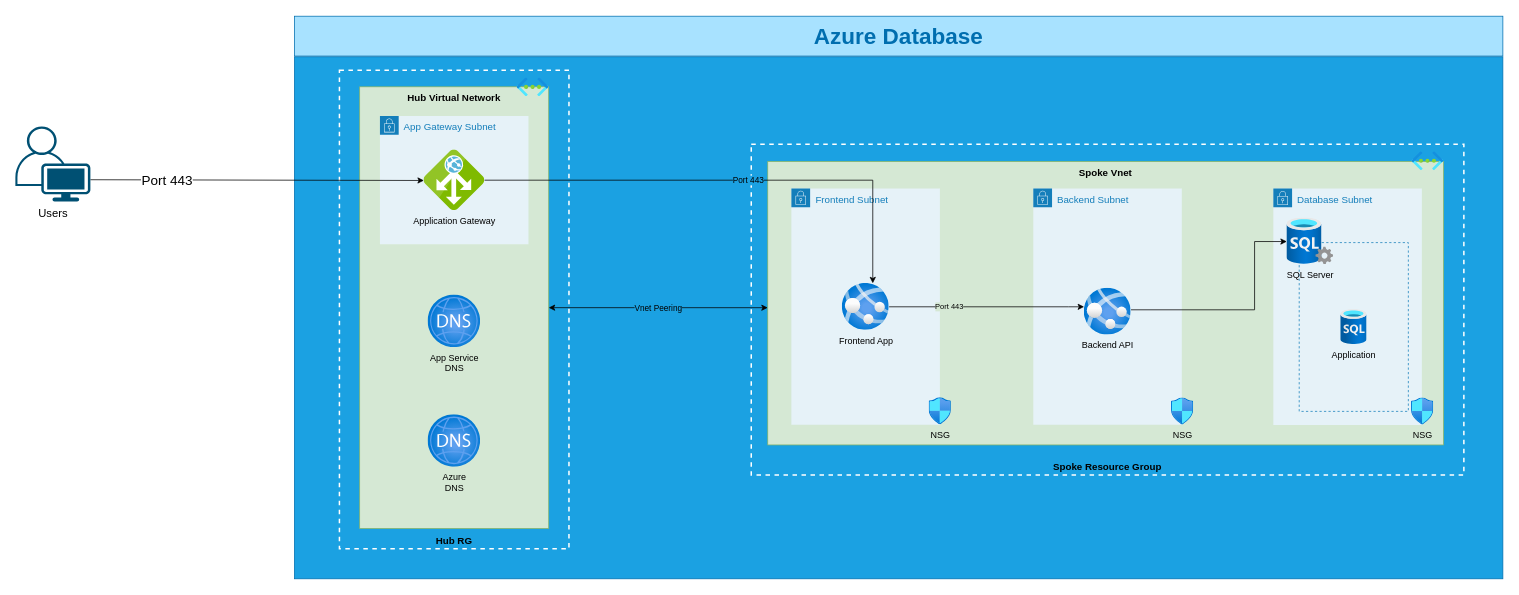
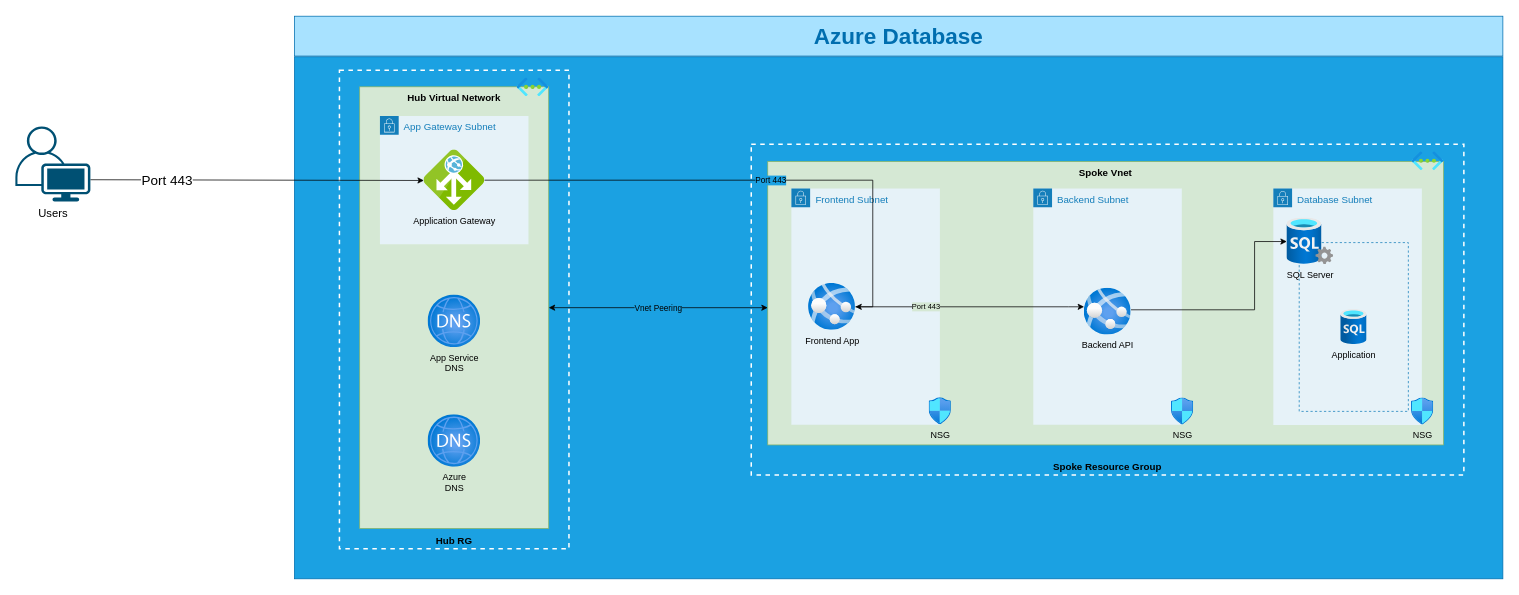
  <mxCell id="0" />
  <mxCell id="1" parent="0" />
  <mxCell id="2" value="" style="rounded=0;whiteSpace=wrap;html=1;fillColor=#1ba1e2;strokeColor=#006EAF;fontColor=#ffffff;align=left;horizontal=1;verticalAlign=top;fontFamily=Helvetica;fontSize=40;fontStyle=0" parent="1" vertex="1"><mxGeometry x="392" y="74.12" width="1611" height="695.88" as="geometry" /></mxCell>
  <mxCell id="3" value="&lt;table width=&quot;241&quot; cellspacing=&quot;0&quot; cellpadding=&quot;0&quot; border=&quot;0&quot; style=&quot;font-size: 13px;&quot;&gt;&lt;tbody style=&quot;font-size: 13px;&quot;&gt;&lt;tr style=&quot;height: 14.6pt; font-size: 13px;&quot; height=&quot;19&quot;&gt;&lt;td style=&quot;height: 14.6pt; width: 181pt; font-size: 13px;&quot; width=&quot;241&quot; class=&quot;xl65&quot; height=&quot;19&quot;&gt;&lt;/td&gt;&lt;/tr&gt;&lt;/tbody&gt;&lt;/table&gt;Spoke Resource Group" style="rounded=0;whiteSpace=wrap;html=1;fillColor=none;dashed=1;strokeWidth=2;strokeColor=#ffffff;glass=0;shadow=0;sketch=0;verticalAlign=bottom;fontStyle=1;fontSize=13;" parent="1" vertex="1"><mxGeometry x="1001" y="190.56" width="950" height="441" as="geometry" /></mxCell>
  <mxCell id="4" value="Spoke Vnet" style="rounded=0;fillColor=#d5e8d4;strokeColor=#82b366;verticalAlign=top;whiteSpace=wrap;html=1;align=center;fontSize=13;fontStyle=1" parent="1" vertex="1"><mxGeometry x="1023" y="213.56" width="901" height="378" as="geometry" /></mxCell>
  <mxCell id="5" value="" style="aspect=fixed;html=1;points=[];align=center;image;fontSize=13;image=img/lib/azure2/networking/Virtual_Networks.svg;" parent="1" vertex="1"><mxGeometry x="1881.7" y="200.56" width="42.3" height="25.25" as="geometry" /></mxCell>
  <mxCell id="6" value="Backend Subnet" style="points=[[0,0],[0.25,0],[0.5,0],[0.75,0],[1,0],[1,0.25],[1,0.5],[1,0.75],[1,1],[0.75,1],[0.5,1],[0.25,1],[0,1],[0,0.75],[0,0.5],[0,0.25]];outlineConnect=0;gradientColor=none;html=1;whiteSpace=wrap;fontSize=13;fontStyle=0;container=0;pointerEvents=0;collapsible=0;recursiveResize=0;shape=mxgraph.aws4.group;grIcon=mxgraph.aws4.group_security_group;grStroke=0;strokeColor=#147EBA;fillColor=#E6F2F8;verticalAlign=top;align=left;spacingLeft=30;fontColor=#147EBA;dashed=0;rounded=0;" parent="1" vertex="1"><mxGeometry x="1377" y="249.56" width="198" height="315" as="geometry" /></mxCell>
  <mxCell id="7" value="Frontend Subnet" style="points=[[0,0],[0.25,0],[0.5,0],[0.75,0],[1,0],[1,0.25],[1,0.5],[1,0.75],[1,1],[0.75,1],[0.5,1],[0.25,1],[0,1],[0,0.75],[0,0.5],[0,0.25]];outlineConnect=0;gradientColor=none;html=1;whiteSpace=wrap;fontSize=13;fontStyle=0;container=0;pointerEvents=0;collapsible=0;recursiveResize=0;shape=mxgraph.aws4.group;grIcon=mxgraph.aws4.group_security_group;grStroke=0;strokeColor=#147EBA;fillColor=#E6F2F8;verticalAlign=top;align=left;spacingLeft=30;fontColor=#147EBA;dashed=0;rounded=0;" parent="1" vertex="1"><mxGeometry x="1054.5" y="249.56" width="198" height="315" as="geometry" /></mxCell>
  <mxCell id="8" value="" style="group" parent="1" vertex="1" connectable="0"><mxGeometry x="1691" y="249.81" width="209.655" height="315" as="geometry" /></mxCell>
  <mxCell id="9" value="Database Subnet" style="points=[[0,0],[0.25,0],[0.5,0],[0.75,0],[1,0],[1,0.25],[1,0.5],[1,0.75],[1,1],[0.75,1],[0.5,1],[0.25,1],[0,1],[0,0.75],[0,0.5],[0,0.25]];outlineConnect=0;gradientColor=none;html=1;whiteSpace=wrap;fontSize=13;fontStyle=0;container=0;pointerEvents=0;collapsible=0;recursiveResize=0;shape=mxgraph.aws4.group;grIcon=mxgraph.aws4.group_security_group;grStroke=0;strokeColor=#147EBA;fillColor=#E6F2F8;verticalAlign=top;align=left;spacingLeft=30;fontColor=#147EBA;dashed=0;rounded=0;" parent="8" vertex="1"><mxGeometry x="6" width="198" height="315" as="geometry" /></mxCell>
  <mxCell id="10" value="" style="rounded=0;whiteSpace=wrap;html=1;labelBackgroundColor=none;fillColor=none;strokeColor=#147EBA;strokeWidth=1;dashed=1;" parent="8" vertex="1"><mxGeometry x="40.5" y="72" width="145.5" height="225" as="geometry" /></mxCell>
  <mxCell id="11" value="Application" style="aspect=fixed;html=1;points=[];align=center;image;fontSize=12;image=img/lib/azure2/databases/SQL_Database.svg;labelBackgroundColor=none;" parent="8" vertex="1"><mxGeometry x="95.75" y="161.17" width="35" height="46.66" as="geometry" /></mxCell>
  <mxCell id="12" value="SQL Server" style="aspect=fixed;html=1;points=[];align=center;image;fontSize=12;image=img/lib/azure2/databases/SQL_Server.svg;labelBackgroundColor=none;" parent="8" vertex="1"><mxGeometry x="24" y="39" width="62.5" height="62.5" as="geometry" /></mxCell>
  <mxCell id="13" value="NSG" style="aspect=fixed;html=1;points=[];align=center;image;fontSize=12;image=img/lib/azure2/networking/Network_Security_Groups.svg;labelBackgroundColor=none;" parent="8" vertex="1"><mxGeometry x="190.005" y="279" width="29.65" height="36" as="geometry" /></mxCell>
  <mxCell id="14" value="Port 443" style="edgeStyle=orthogonalEdgeStyle;rounded=0;orthogonalLoop=1;jettySize=auto;html=1;fontSize=10;fontColor=#000000;labelBackgroundColor=#D5E8D4;" parent="1" source="17" target="16" edge="1"><mxGeometry x="-0.381" relative="1" as="geometry"><Array as="points"><mxPoint x="1424" y="407.44" /><mxPoint x="1424" y="407.44" /></Array><mxPoint as="offset" /></mxGeometry></mxCell>
  <mxCell id="15" style="edgeStyle=orthogonalEdgeStyle;rounded=0;orthogonalLoop=1;jettySize=auto;html=1;labelBackgroundColor=#147EBA;labelBorderColor=none;fontSize=10;fontColor=#000000;" parent="1" source="16" target="12" edge="1"><mxGeometry relative="1" as="geometry"><Array as="points"><mxPoint x="1672" y="411.44" /><mxPoint x="1672" y="320.44" /></Array></mxGeometry></mxCell>
  <mxCell id="16" value="Backend API" style="aspect=fixed;html=1;points=[];align=center;image;fontSize=12;image=img/lib/azure2/compute/App_Services.svg;labelBackgroundColor=none;" parent="1" vertex="1"><mxGeometry x="1444.75" y="382.44" width="62.5" height="62.5" as="geometry" /></mxCell>
- <mxCell id="17" value="Frontend App" style="aspect=fixed;html=1;points=[];align=center;image;fontSize=12;image=img/lib/azure2/compute/App_Services.svg;labelBackgroundColor=none;" parent="1" vertex="1"><mxGeometry x="1122.25" y="376.06" width="62.5" height="62.5" as="geometry" /></mxCell>
+ <mxCell id="17" value="Frontend App" style="aspect=fixed;html=1;points=[];align=center;image;fontSize=12;image=img/lib/azure2/compute/App_Services.svg;labelBackgroundColor=none;" parent="1" vertex="1"><mxGeometry x="1077.25" y="376.06" width="62.5" height="62.5" as="geometry" /></mxCell>
  <mxCell id="18" value="NSG" style="aspect=fixed;html=1;points=[];align=center;image;fontSize=12;image=img/lib/azure2/networking/Network_Security_Groups.svg;labelBackgroundColor=none;" parent="1" vertex="1"><mxGeometry x="1238.005" y="528.56" width="29.65" height="36" as="geometry" /></mxCell>
  <mxCell id="19" value="NSG" style="aspect=fixed;html=1;points=[];align=center;image;fontSize=12;image=img/lib/azure2/networking/Network_Security_Groups.svg;labelBackgroundColor=none;" parent="1" vertex="1"><mxGeometry x="1561.005" y="528.81" width="29.65" height="36" as="geometry" /></mxCell>
  <mxCell id="20" value="&lt;table width=&quot;241&quot; cellspacing=&quot;0&quot; cellpadding=&quot;0&quot; border=&quot;0&quot; style=&quot;font-size: 13px;&quot;&gt;&lt;tbody style=&quot;font-size: 13px;&quot;&gt;&lt;tr style=&quot;height: 14.6pt; font-size: 13px;&quot; height=&quot;19&quot;&gt;&lt;td style=&quot;height: 14.6pt; width: 181pt; font-size: 13px;&quot; width=&quot;241&quot; class=&quot;xl65&quot; height=&quot;19&quot;&gt;&lt;/td&gt;&lt;/tr&gt;&lt;/tbody&gt;&lt;/table&gt;Hub RG" style="rounded=0;whiteSpace=wrap;html=1;fillColor=none;dashed=1;strokeWidth=2;strokeColor=#ffffff;glass=0;shadow=0;sketch=0;verticalAlign=bottom;fontStyle=1;fontSize=13;" parent="1" vertex="1"><mxGeometry x="452" y="92.12" width="306" height="637.88" as="geometry" /></mxCell>
  <mxCell id="21" value="Vnet Peering" style="edgeStyle=orthogonalEdgeStyle;rounded=0;jumpStyle=arc;orthogonalLoop=1;jettySize=auto;html=1;labelBackgroundColor=#1BA1E2;elbow=vertical;exitX=1;exitY=0.5;exitDx=0;exitDy=0;shadow=0;startArrow=classic;startFill=1;" parent="1" source="22" target="4" edge="1"><mxGeometry relative="1" as="geometry"><Array as="points"><mxPoint x="956" y="409" /><mxPoint x="956" y="409" /></Array></mxGeometry></mxCell>
  <mxCell id="22" value="Hub Virtual Network" style="rounded=0;fillColor=#d5e8d4;strokeColor=#82b366;verticalAlign=top;whiteSpace=wrap;html=1;align=center;fontSize=13;fontStyle=1" parent="1" vertex="1"><mxGeometry x="479" y="114.12" width="252" height="588.88" as="geometry" /></mxCell>
  <mxCell id="23" value="" style="aspect=fixed;html=1;points=[];align=center;image;fontSize=13;image=img/lib/azure2/networking/Virtual_Networks.svg;" parent="1" vertex="1"><mxGeometry x="688.7" y="102.12" width="42.3" height="25.25" as="geometry" /></mxCell>
  <mxCell id="24" value="App Gateway Subnet" style="points=[[0,0],[0.25,0],[0.5,0],[0.75,0],[1,0],[1,0.25],[1,0.5],[1,0.75],[1,1],[0.75,1],[0.5,1],[0.25,1],[0,1],[0,0.75],[0,0.5],[0,0.25]];outlineConnect=0;gradientColor=none;html=1;whiteSpace=wrap;fontSize=13;fontStyle=0;container=0;pointerEvents=0;collapsible=0;recursiveResize=0;shape=mxgraph.aws4.group;grIcon=mxgraph.aws4.group_security_group;grStroke=0;strokeColor=#147EBA;fillColor=#E6F2F8;verticalAlign=top;align=left;spacingLeft=30;fontColor=#147EBA;dashed=0;rounded=0;" parent="1" vertex="1"><mxGeometry x="506" y="153.12" width="198" height="171" as="geometry" /></mxCell>
  <mxCell id="25" value="Port 443" style="edgeStyle=orthogonalEdgeStyle;rounded=0;orthogonalLoop=1;jettySize=auto;html=1;jumpStyle=arc;labelBackgroundColor=#1BA1E2;shadow=0;" parent="1" source="26" target="17" edge="1"><mxGeometry x="0.076" relative="1" as="geometry"><Array as="points"><mxPoint x="1163" y="239" /></Array><mxPoint as="offset" /></mxGeometry></mxCell>
  <mxCell id="26" value="Application Gateway" style="sketch=0;aspect=fixed;html=1;points=[];align=center;image;fontSize=12;image=img/lib/mscae/Application_Gateway.svg;labelBackgroundColor=none;" parent="1" vertex="1"><mxGeometry x="564.625" y="198.245" width="80.75" height="80.75" as="geometry" /></mxCell>
  <mxCell id="27" value="Port 443" style="edgeStyle=orthogonalEdgeStyle;rounded=0;jumpStyle=arc;orthogonalLoop=1;jettySize=auto;html=1;labelBackgroundColor=default;elbow=vertical;fontSize=18;exitX=1;exitY=0.71;exitDx=0;exitDy=0;exitPerimeter=0;" parent="1" source="28" target="26" edge="1"><mxGeometry x="-0.536" relative="1" as="geometry"><Array as="points"><mxPoint x="192" y="239" /></Array><mxPoint as="offset" /></mxGeometry></mxCell>
  <mxCell id="28" value="Users" style="points=[[0.35,0,0],[0.98,0.51,0],[1,0.71,0],[0.67,1,0],[0,0.795,0],[0,0.65,0]];verticalLabelPosition=bottom;sketch=0;html=1;verticalAlign=top;aspect=fixed;align=center;pointerEvents=1;shape=mxgraph.cisco19.user;fillColor=#005073;strokeColor=none;fontSize=15;" parent="1" vertex="1"><mxGeometry x="20" y="167" width="100" height="100" as="geometry" /></mxCell>
  <mxCell id="29" value="&lt;p style=&quot;font-size: 30px;&quot;&gt;Azure Database&lt;/p&gt;" style="rounded=0;whiteSpace=wrap;html=1;fillColor=#a8e2ff;strokeColor=#006EAF;fontColor=#006EAF;align=center;horizontal=1;verticalAlign=middle;fontFamily=Helvetica;fontSize=30;fontStyle=1;spacing=2;" parent="1" vertex="1"><mxGeometry x="392" y="20" width="1611" height="53.12" as="geometry" /></mxCell>
  <mxCell id="30" value="Azure&lt;br&gt;DNS" style="image;aspect=fixed;html=1;points=[];align=center;fontSize=12;image=img/lib/azure2/networking/DNS_Zones.svg;labelBackgroundColor=none;" parent="1" vertex="1"><mxGeometry x="570" y="551" width="70" height="70" as="geometry" /></mxCell>
  <mxCell id="31" value="App Service&lt;br&gt;DNS" style="image;aspect=fixed;html=1;points=[];align=center;fontSize=12;image=img/lib/azure2/networking/DNS_Zones.svg;labelBackgroundColor=none;" parent="1" vertex="1"><mxGeometry x="570" y="391.62" width="70" height="70" as="geometry" /></mxCell>
